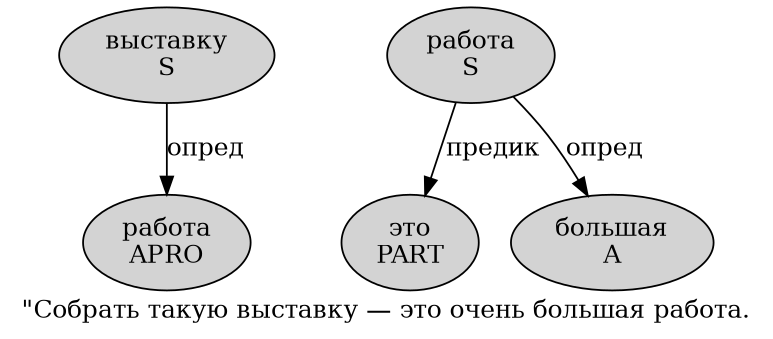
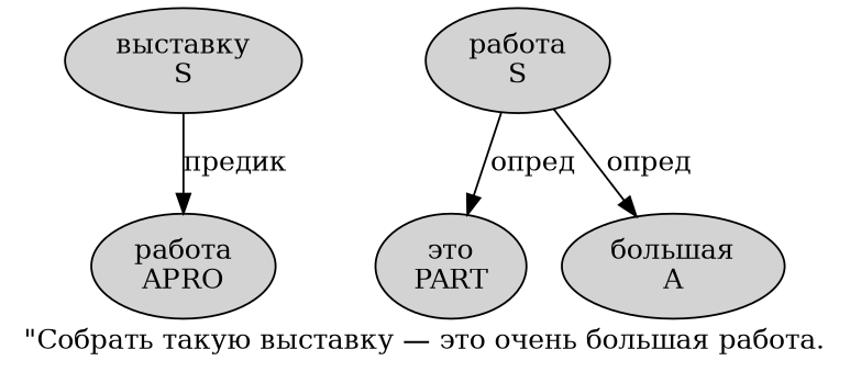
  digraph {
    label="\"Собрать такую выставку — это очень большая работа."
    node [fillcolor=lightgray penwidth=1 shape=ellipse style=filled]
    n1 [label="выставку\nS"]
    n2 [label="работа\nAPRO"]
    n3 [label="это\nPART"]
    n4 [label="большая\nA"]
    n5 [label="работа\nS"]
-   n1 -> n2 [label="опред"]
-   n5 -> n3 [label="предик"]
+   n1 -> n2 [label="предик"]
+   n5 -> n3 [label="опред"]
    n5 -> n4 [label="опред"]
  }
